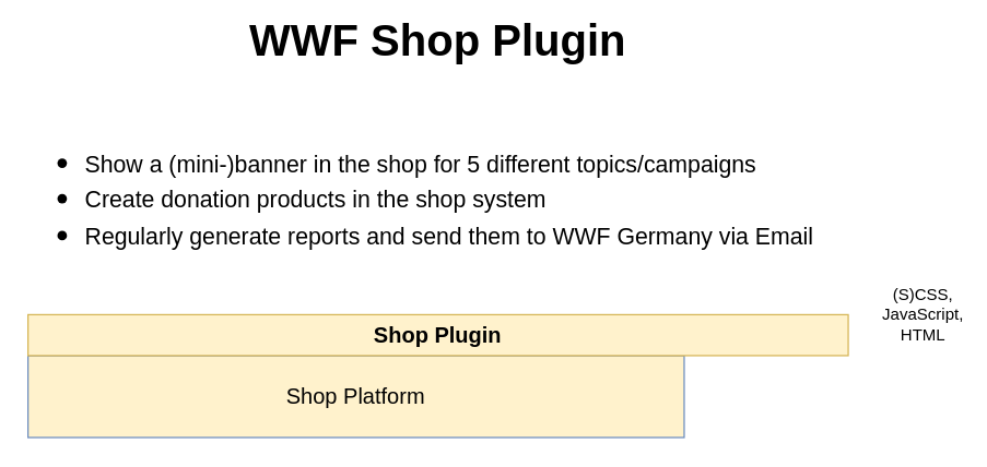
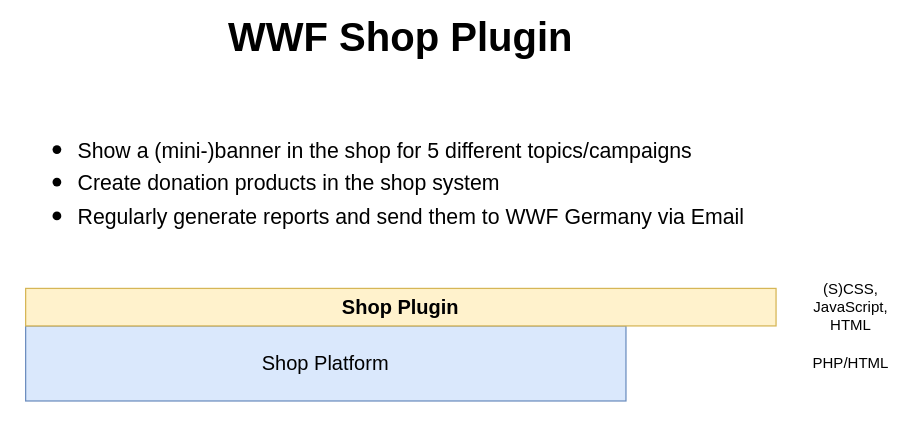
  <mxCell id="0" />
  <mxCell id="1" parent="0" />
  <mxCell id="2" value="&lt;font style=&quot;font-size: 32px;&quot;&gt;WWF Shop Plugin&lt;/font&gt;" style="text;html=1;strokeColor=none;fillColor=none;align=center;verticalAlign=middle;whiteSpace=wrap;rounded=0;fontSize=32;fontStyle=1" vertex="1" parent="1"><mxGeometry x="20" y="20" width="600" height="20" as="geometry" /></mxCell>
- <mxCell id="3" value="Shop Platform" style="rounded=0;whiteSpace=wrap;html=1;fontSize=16;fillColor=#fff2cc;strokeColor=#6c8ebf;" vertex="1" parent="1"><mxGeometry x="20" y="260" width="480" height="60" as="geometry" /></mxCell>
+ <mxCell id="3" value="Shop Platform" style="rounded=0;whiteSpace=wrap;html=1;fontSize=16;fillColor=#dae8fc;strokeColor=#6c8ebf;" vertex="1" parent="1"><mxGeometry x="20" y="260" width="480" height="60" as="geometry" /></mxCell>
  <mxCell id="4" value="Shop Plugin" style="rounded=0;whiteSpace=wrap;html=1;fontSize=16;fillColor=#fff2cc;strokeColor=#d6b656;fontStyle=1" vertex="1" parent="1"><mxGeometry x="20" y="230" width="600" height="30" as="geometry" /></mxCell>
  <mxCell id="5" value="&lt;ul&gt;&lt;li&gt;&lt;font style=&quot;font-size: 17px&quot;&gt;Show a (mini-)banner in the shop for 5 different topics/campaigns&lt;/font&gt;&lt;/li&gt;&lt;li&gt;&lt;font style=&quot;font-size: 17px&quot;&gt;Create donation products in the shop system&lt;/font&gt;&lt;/li&gt;&lt;li&gt;&lt;font style=&quot;font-size: 17px&quot;&gt;Regularly generate reports and send them to WWF Germany via Email&lt;/font&gt;&lt;/li&gt;&lt;/ul&gt;" style="text;html=1;strokeColor=none;fillColor=none;align=left;verticalAlign=middle;whiteSpace=wrap;rounded=0;fontSize=22;horizontal=1;" vertex="1" parent="1"><mxGeometry x="20" y="60" width="600" height="170" as="geometry" /></mxCell>
- <mxCell id="7" value="&lt;font style=&quot;font-size: 12px&quot;&gt;(S)CSS, JavaScript, HTML&lt;/font&gt;" style="text;html=1;strokeColor=none;fillColor=none;align=center;verticalAlign=middle;whiteSpace=wrap;rounded=0;fontSize=12;" vertex="1" parent="1"><mxGeometry x="655" y="220" width="40" height="20" as="geometry" /></mxCell>
+ <mxCell id="6" value="&lt;font style=&quot;font-size: 12px;&quot;&gt;PHP/HTML&lt;/font&gt;" style="text;html=1;strokeColor=none;fillColor=none;align=center;verticalAlign=middle;whiteSpace=wrap;rounded=0;fontSize=12;" vertex="1" parent="1"><mxGeometry x="660" y="280" width="40" height="20" as="geometry" /></mxCell>
+ <mxCell id="7" value="&lt;font style=&quot;font-size: 12px&quot;&gt;(S)CSS, JavaScript, HTML&lt;/font&gt;" style="text;html=1;strokeColor=none;fillColor=none;align=center;verticalAlign=middle;whiteSpace=wrap;rounded=0;fontSize=12;" vertex="1" parent="1"><mxGeometry x="660" y="235" width="40" height="20" as="geometry" /></mxCell>
